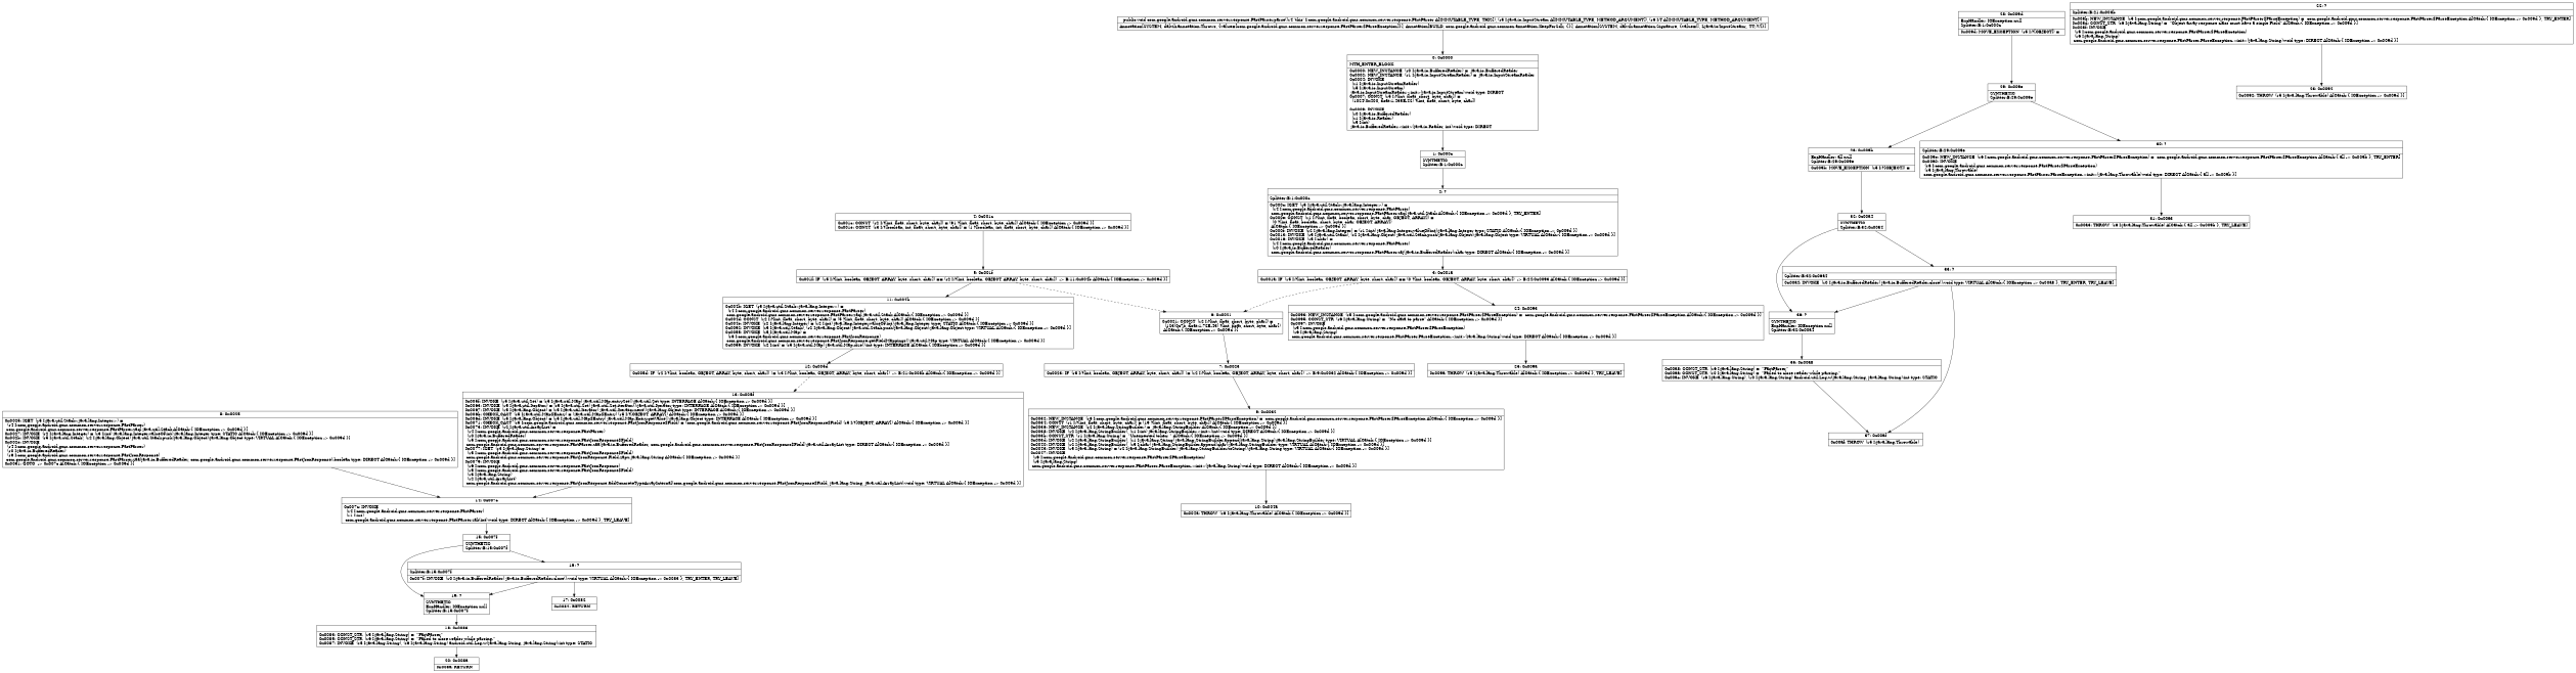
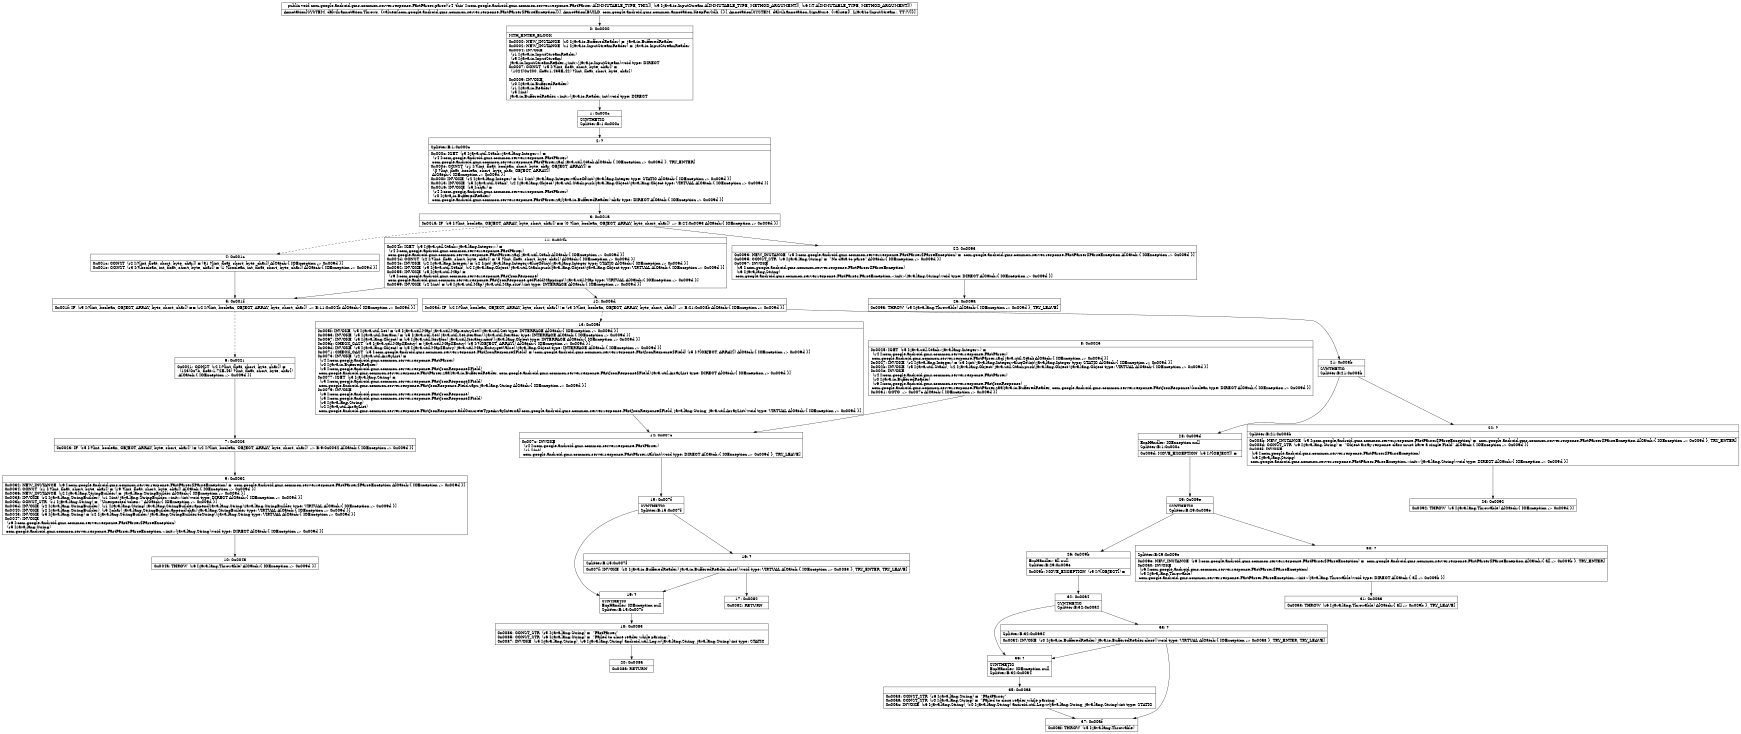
  digraph {
    node [shape=record]
    n1 [label="{0\:\ 0x0000|MTH_ENTER_BLOCK\l|0x0000: NEW_INSTANCE  (r0 I:java.io.BufferedReader) =  java.io.BufferedReader \l0x0002: NEW_INSTANCE  (r1 I:java.io.InputStreamReader) =  java.io.InputStreamReader \l0x0004: INVOKE  \l  (r1 I:java.io.InputStreamReader)\l  (r5 I:java.io.InputStream)\l java.io.InputStreamReader.\<init\>(java.io.InputStream):void type: DIRECT \l0x0007: CONST  (r5 I:?[int, float, short, byte, char]) = \l  (1024(0x400, float:1.435E\-42) ?[int, float, short, byte, char])\l \l0x0009: INVOKE  \l  (r0 I:java.io.BufferedReader)\l  (r1 I:java.io.Reader)\l  (r5 I:int)\l java.io.BufferedReader.\<init\>(java.io.Reader, int):void type: DIRECT \l}"]
    n2 [label="{1\:\ 0x000c|SYNTHETIC\lSplitter:B:1:0x000c\l}"]
    n3 [label="{2\:\ ?|Splitter:B:1:0x000c\l|0x000c: IGET  (r5 I:java.util.Stack\<java.lang.Integer\>) = \l  (r4 I:com.google.android.gms.common.server.response.FastParser)\l com.google.android.gms.common.server.response.FastParser.zaql java.util.Stack A[Catch:\{ IOException \-\> 0x009d \}, TRY_ENTER]\l0x000e: CONST  (r1 I:?[int, float, boolean, short, byte, char, OBJECT, ARRAY]) = \l  (0 ?[int, float, boolean, short, byte, char, OBJECT, ARRAY])\l A[Catch:\{ IOException \-\> 0x009d \}]\l0x000f: INVOKE  (r2 I:java.lang.Integer) = (r1 I:int) java.lang.Integer.valueOf(int):java.lang.Integer type: STATIC A[Catch:\{ IOException \-\> 0x009d \}]\l0x0013: INVOKE  (r5 I:java.util.Stack), (r2 I:java.lang.Object) java.util.Stack.push(java.lang.Object):java.lang.Object type: VIRTUAL A[Catch:\{ IOException \-\> 0x009d \}]\l0x0016: INVOKE  (r5 I:char) = \l  (r4 I:com.google.android.gms.common.server.response.FastParser)\l  (r0 I:java.io.BufferedReader)\l com.google.android.gms.common.server.response.FastParser.zaj(java.io.BufferedReader):char type: DIRECT A[Catch:\{ IOException \-\> 0x009d \}]\l}"]
    n4 [label="{3\:\ 0x001a|0x001a: IF  (r5 I:?[int, boolean, OBJECT, ARRAY, byte, short, char]) == (0 ?[int, boolean, OBJECT, ARRAY, byte, short, char])  \-\> B:24:0x0093 A[Catch:\{ IOException \-\> 0x009d \}]\l}"]
    n5 [label="{28\:\ 0x009d|ExcHandler: IOException null\lSplitter:B:1:0x000c\l|0x009d: MOVE_EXCEPTION  (r5 I:?[OBJECT]) =  \l}"]
    n6 [label="{29\:\ 0x009e|SYNTHETIC\lSplitter:B:29:0x009e\l}"]
    n7 [label="{4\:\ 0x001c|0x001c: CONST  (r2 I:?[int, float, short, byte, char]) = (91 ?[int, float, short, byte, char]) A[Catch:\{ IOException \-\> 0x009d \}]\l0x001e: CONST  (r3 I:?[boolean, int, float, short, byte, char]) = (1 ?[boolean, int, float, short, byte, char]) A[Catch:\{ IOException \-\> 0x009d \}]\l}"]
    n8 [label="{24\:\ 0x0093|0x0093: NEW_INSTANCE  (r5 I:com.google.android.gms.common.server.response.FastParser$ParseException) =  com.google.android.gms.common.server.response.FastParser$ParseException A[Catch:\{ IOException \-\> 0x009d \}]\l0x0095: CONST_STR  (r6 I:java.lang.String) =  \"No data to parse\" A[Catch:\{ IOException \-\> 0x009d \}]\l0x0097: INVOKE  \l  (r5 I:com.google.android.gms.common.server.response.FastParser$ParseException)\l  (r6 I:java.lang.String)\l com.google.android.gms.common.server.response.FastParser.ParseException.\<init\>(java.lang.String):void type: DIRECT A[Catch:\{ IOException \-\> 0x009d \}]\l}"]
    n9 [label="{5\:\ 0x001f|0x001f: IF  (r5 I:?[int, boolean, OBJECT, ARRAY, byte, short, char]) == (r2 I:?[int, boolean, OBJECT, ARRAY, byte, short, char])  \-\> B:11:0x004b A[Catch:\{ IOException \-\> 0x009d \}]\l}"]
    n10 [label="{25\:\ 0x009a|0x009a: THROW  (r5 I:java.lang.Throwable) A[Catch:\{ IOException \-\> 0x009d \}, TRY_LEAVE]\l}"]
    n11 [label="{6\:\ 0x0021|0x0021: CONST  (r2 I:?[int, float, short, byte, char]) = \l  (123(0x7b, float:1.72E\-43) ?[int, float, short, byte, char])\l A[Catch:\{ IOException \-\> 0x009d \}]\l}"]
    n12 [label="{11\:\ 0x004b|0x004b: IGET  (r5 I:java.util.Stack\<java.lang.Integer\>) = \l  (r4 I:com.google.android.gms.common.server.response.FastParser)\l com.google.android.gms.common.server.response.FastParser.zaql java.util.Stack A[Catch:\{ IOException \-\> 0x009d \}]\l0x004d: CONST  (r2 I:?[int, float, short, byte, char]) = (5 ?[int, float, short, byte, char]) A[Catch:\{ IOException \-\> 0x009d \}]\l0x004e: INVOKE  (r2 I:java.lang.Integer) = (r2 I:int) java.lang.Integer.valueOf(int):java.lang.Integer type: STATIC A[Catch:\{ IOException \-\> 0x009d \}]\l0x0052: INVOKE  (r5 I:java.util.Stack), (r2 I:java.lang.Object) java.util.Stack.push(java.lang.Object):java.lang.Object type: VIRTUAL A[Catch:\{ IOException \-\> 0x009d \}]\l0x0055: INVOKE  (r5 I:java.util.Map) = \l  (r6 I:com.google.android.gms.common.server.response.FastJsonResponse)\l com.google.android.gms.common.server.response.FastJsonResponse.getFieldMappings():java.util.Map type: VIRTUAL A[Catch:\{ IOException \-\> 0x009d \}]\l0x0059: INVOKE  (r2 I:int) = (r5 I:java.util.Map) java.util.Map.size():int type: INTERFACE A[Catch:\{ IOException \-\> 0x009d \}]\l}"]
    n13 [label="{7\:\ 0x0023|0x0023: IF  (r5 I:?[int, boolean, OBJECT, ARRAY, byte, short, char]) != (r2 I:?[int, boolean, OBJECT, ARRAY, byte, short, char])  \-\> B:9:0x0032 A[Catch:\{ IOException \-\> 0x009d \}]\l}"]
    n14 [label="{12\:\ 0x005d|0x005d: IF  (r2 I:?[int, boolean, OBJECT, ARRAY, byte, short, char]) != (r3 I:?[int, boolean, OBJECT, ARRAY, byte, short, char])  \-\> B:21:0x008b A[Catch:\{ IOException \-\> 0x009d \}]\l}"]
    n15 [label="{9\:\ 0x0032|0x0032: NEW_INSTANCE  (r6 I:com.google.android.gms.common.server.response.FastParser$ParseException) =  com.google.android.gms.common.server.response.FastParser$ParseException A[Catch:\{ IOException \-\> 0x009d \}]\l0x0034: CONST  (r1 I:?[int, float, short, byte, char]) = (19 ?[int, float, short, byte, char]) A[Catch:\{ IOException \-\> 0x009d \}]\l0x0036: NEW_INSTANCE  (r2 I:java.lang.StringBuilder) =  java.lang.StringBuilder A[Catch:\{ IOException \-\> 0x009d \}]\l0x0038: INVOKE  (r2 I:java.lang.StringBuilder), (r1 I:int) java.lang.StringBuilder.\<init\>(int):void type: DIRECT A[Catch:\{ IOException \-\> 0x009d \}]\l0x003b: CONST_STR  (r1 I:java.lang.String) =  \"Unexpected token: \" A[Catch:\{ IOException \-\> 0x009d \}]\l0x003d: INVOKE  (r2 I:java.lang.StringBuilder), (r1 I:java.lang.String) java.lang.StringBuilder.append(java.lang.String):java.lang.StringBuilder type: VIRTUAL A[Catch:\{ IOException \-\> 0x009d \}]\l0x0040: INVOKE  (r2 I:java.lang.StringBuilder), (r5 I:char) java.lang.StringBuilder.append(char):java.lang.StringBuilder type: VIRTUAL A[Catch:\{ IOException \-\> 0x009d \}]\l0x0043: INVOKE  (r5 I:java.lang.String) = (r2 I:java.lang.StringBuilder) java.lang.StringBuilder.toString():java.lang.String type: VIRTUAL A[Catch:\{ IOException \-\> 0x009d \}]\l0x0047: INVOKE  \l  (r6 I:com.google.android.gms.common.server.response.FastParser$ParseException)\l  (r5 I:java.lang.String)\l com.google.android.gms.common.server.response.FastParser.ParseException.\<init\>(java.lang.String):void type: DIRECT A[Catch:\{ IOException \-\> 0x009d \}]\l}"]
    n16 [label="{8\:\ 0x0025|0x0025: IGET  (r5 I:java.util.Stack\<java.lang.Integer\>) = \l  (r4 I:com.google.android.gms.common.server.response.FastParser)\l com.google.android.gms.common.server.response.FastParser.zaql java.util.Stack A[Catch:\{ IOException \-\> 0x009d \}]\l0x0027: INVOKE  (r2 I:java.lang.Integer) = (r3 I:int) java.lang.Integer.valueOf(int):java.lang.Integer type: STATIC A[Catch:\{ IOException \-\> 0x009d \}]\l0x002b: INVOKE  (r5 I:java.util.Stack), (r2 I:java.lang.Object) java.util.Stack.push(java.lang.Object):java.lang.Object type: VIRTUAL A[Catch:\{ IOException \-\> 0x009d \}]\l0x002e: INVOKE  \l  (r4 I:com.google.android.gms.common.server.response.FastParser)\l  (r0 I:java.io.BufferedReader)\l  (r6 I:com.google.android.gms.common.server.response.FastJsonResponse)\l com.google.android.gms.common.server.response.FastParser.zaa(java.io.BufferedReader, com.google.android.gms.common.server.response.FastJsonResponse):boolean type: DIRECT A[Catch:\{ IOException \-\> 0x009d \}]\l0x0031: GOTO  \-\> 0x007c A[Catch:\{ IOException \-\> 0x009d \}]\l}"]
    n17 [label="{14\:\ 0x007c|0x007c: INVOKE  \l  (r4 I:com.google.android.gms.common.server.response.FastParser)\l  (r1 I:int)\l com.google.android.gms.common.server.response.FastParser.zak(int):void type: DIRECT A[Catch:\{ IOException \-\> 0x009d \}, TRY_LEAVE]\l}"]
    n18 [label="{10\:\ 0x004a|0x004a: THROW  (r6 I:java.lang.Throwable) A[Catch:\{ IOException \-\> 0x009d \}]\l}"]
    n19 [label="{15\:\ 0x007f|SYNTHETIC\lSplitter:B:15:0x007f\l}"]
    n20 [label="{13\:\ 0x005f|0x005f: INVOKE  (r5 I:java.util.Set) = (r5 I:java.util.Map) java.util.Map.entrySet():java.util.Set type: INTERFACE A[Catch:\{ IOException \-\> 0x009d \}]\l0x0063: INVOKE  (r5 I:java.util.Iterator) = (r5 I:java.util.Set) java.util.Set.iterator():java.util.Iterator type: INTERFACE A[Catch:\{ IOException \-\> 0x009d \}]\l0x0067: INVOKE  (r5 I:java.lang.Object) = (r5 I:java.util.Iterator) java.util.Iterator.next():java.lang.Object type: INTERFACE A[Catch:\{ IOException \-\> 0x009d \}]\l0x006b: CHECK_CAST  (r5 I:java.util.Map$Entry) = (java.util.Map$Entry) (r5 I:?[OBJECT, ARRAY]) A[Catch:\{ IOException \-\> 0x009d \}]\l0x006d: INVOKE  (r5 I:java.lang.Object) = (r5 I:java.util.Map$Entry) java.util.Map.Entry.getValue():java.lang.Object type: INTERFACE A[Catch:\{ IOException \-\> 0x009d \}]\l0x0071: CHECK_CAST  (r5 I:com.google.android.gms.common.server.response.FastJsonResponse$Field) = (com.google.android.gms.common.server.response.FastJsonResponse$Field) (r5 I:?[OBJECT, ARRAY]) A[Catch:\{ IOException \-\> 0x009d \}]\l0x0073: INVOKE  (r2 I:java.util.ArrayList) = \l  (r4 I:com.google.android.gms.common.server.response.FastParser)\l  (r0 I:java.io.BufferedReader)\l  (r5 I:com.google.android.gms.common.server.response.FastJsonResponse$Field)\l com.google.android.gms.common.server.response.FastParser.zaa(java.io.BufferedReader, com.google.android.gms.common.server.response.FastJsonResponse$Field):java.util.ArrayList type: DIRECT A[Catch:\{ IOException \-\> 0x009d \}]\l0x0077: IGET  (r3 I:java.lang.String) = \l  (r5 I:com.google.android.gms.common.server.response.FastJsonResponse$Field)\l com.google.android.gms.common.server.response.FastJsonResponse.Field.zapu java.lang.String A[Catch:\{ IOException \-\> 0x009d \}]\l0x0079: INVOKE  \l  (r6 I:com.google.android.gms.common.server.response.FastJsonResponse)\l  (r5 I:com.google.android.gms.common.server.response.FastJsonResponse$Field)\l  (r3 I:java.lang.String)\l  (r2 I:java.util.ArrayList)\l com.google.android.gms.common.server.response.FastJsonResponse.addConcreteTypeArrayInternal(com.google.android.gms.common.server.response.FastJsonResponse$Field, java.lang.String, java.util.ArrayList):void type: VIRTUAL A[Catch:\{ IOException \-\> 0x009d \}]\l}"]
+   n21 [label="{21\:\ 0x008b|SYNTHETIC\lSplitter:B:21:0x008b\l}"]
    n22 [label="{22\:\ ?|Splitter:B:21:0x008b\l|0x008b: NEW_INSTANCE  (r5 I:com.google.android.gms.common.server.response.FastParser$ParseException) =  com.google.android.gms.common.server.response.FastParser$ParseException A[Catch:\{ IOException \-\> 0x009d \}, TRY_ENTER]\l0x008d: CONST_STR  (r6 I:java.lang.String) =  \"Object array response class must have a single Field\" A[Catch:\{ IOException \-\> 0x009d \}]\l0x008f: INVOKE  \l  (r5 I:com.google.android.gms.common.server.response.FastParser$ParseException)\l  (r6 I:java.lang.String)\l com.google.android.gms.common.server.response.FastParser.ParseException.\<init\>(java.lang.String):void type: DIRECT A[Catch:\{ IOException \-\> 0x009d \}]\l}"]
    n23 [label="{16\:\ ?|Splitter:B:15:0x007f\l|0x007f: INVOKE  (r0 I:java.io.BufferedReader) java.io.BufferedReader.close():void type: VIRTUAL A[Catch:\{ IOException \-\> 0x0083 \}, TRY_ENTER, TRY_LEAVE]\l}"]
    n24 [label="{19\:\ ?|SYNTHETIC\lExcHandler: IOException null\lSplitter:B:15:0x007f\l}"]
    n25 [label="{17\:\ 0x0082|0x0082: RETURN   \l}"]
    n26 [label="{18\:\ 0x0083|0x0083: CONST_STR  (r5 I:java.lang.String) =  \"FastParser\" \l0x0085: CONST_STR  (r6 I:java.lang.String) =  \"Failed to close reader while parsing.\" \l0x0087: INVOKE  (r5 I:java.lang.String), (r6 I:java.lang.String) android.util.Log.w(java.lang.String, java.lang.String):int type: STATIC \l}"]
    n27 [label="{20\:\ 0x008a|0x008a: RETURN   \l}"]
    n28 [label="{23\:\ 0x0092|0x0092: THROW  (r5 I:java.lang.Throwable) A[Catch:\{ IOException \-\> 0x009d \}]\l}"]
    n29 [label="{26\:\ 0x009b|ExcHandler: all null\lSplitter:B:29:0x009e\l|0x009b: MOVE_EXCEPTION  (r5 I:?[OBJECT]) =  \l}"]
    n30 [label="{32\:\ 0x00a4|SYNTHETIC\lSplitter:B:32:0x00a4\l}"]
    n31 [label="{33\:\ ?|Splitter:B:32:0x06a4\l|0x00a4: INVOKE  (r0 I:java.io.BufferedReader) java.io.BufferedReader.close():void type: VIRTUAL A[Catch:\{ IOException \-\> 0x00a8 \}, TRY_ENTER, TRY_LEAVE]\l}"]
    n32 [label="{36\:\ ?|SYNTHETIC\lExcHandler: IOException null\lSplitter:B:32:0x00a4\l}"]
    n33 [label="{30\:\ ?|Splitter:B:29:0x009e\l|0x009e: NEW_INSTANCE  (r6 I:com.google.android.gms.common.server.response.FastParser$ParseException) =  com.google.android.gms.common.server.response.FastParser$ParseException A[Catch:\{ all \-\> 0x009b \}, TRY_ENTER]\l0x00a0: INVOKE  \l  (r6 I:com.google.android.gms.common.server.response.FastParser$ParseException)\l  (r5 I:java.lang.Throwable)\l com.google.android.gms.common.server.response.FastParser.ParseException.\<init\>(java.lang.Throwable):void type: DIRECT A[Catch:\{ all \-\> 0x009b \}]\l}"]
    n34 [label="{31\:\ 0x00a3|0x00a3: THROW  (r6 I:java.lang.Throwable) A[Catch:\{ all \-\> 0x009b \}, TRY_LEAVE]\l}"]
    n35 [label="{37\:\ 0x00af|0x00af: THROW  (r5 I:java.lang.Throwable) \l}"]
    n36 [label="{35\:\ 0x00a8|0x00a8: CONST_STR  (r6 I:java.lang.String) =  \"FastParser\" \l0x00aa: CONST_STR  (r0 I:java.lang.String) =  \"Failed to close reader while parsing.\" \l0x00ac: INVOKE  (r6 I:java.lang.String), (r0 I:java.lang.String) android.util.Log.w(java.lang.String, java.lang.String):int type: STATIC \l}"]
    n37 [label="{public void com.google.android.gms.common.server.response.FastParser.parse((r4 'this' I:com.google.android.gms.common.server.response.FastParser A[IMMUTABLE_TYPE, THIS]), (r5 I:java.io.InputStream A[IMMUTABLE_TYPE, METHOD_ARGUMENT]), (r6 I:T A[IMMUTABLE_TYPE, METHOD_ARGUMENT]))  | Annotation[SYSTEM, dalvik.annotation.Throws, \{value=[com.google.android.gms.common.server.response.FastParser$ParseException]\}], Annotation[BUILD, com.google.android.gms.common.annotation.KeepForSdk, \{\}], Annotation[SYSTEM, dalvik.annotation.Signature, \{value=[(, Ljava\/io\/InputStream;, TT;)V]\}]\l}"]
    n1 -> n2
    n2 -> n3
    n3 -> n4
-   n4 -> n11 [style=dashed]
+   n4 -> n7 [style=dashed]
    n4 -> n8
    n5 -> n6
    n6 -> n29
    n6 -> n33
    n7 -> n9
    n8 -> n10
    n9 -> n11 [style=dashed]
-   n9 -> n12
+   n12 -> n9
    n11 -> n13
    n12 -> n14
    n13 -> n15
    n14 -> n20 [style=dashed]
+   n14 -> n21
    n15 -> n18
    n16 -> n17
    n17 -> n19
    n19 -> n23
    n19 -> n24
    n20 -> n17
+   n21 -> n5
+   n21 -> n22
    n22 -> n28
    n23 -> n24
    n23 -> n25
    n24 -> n26
    n26 -> n27
    n29 -> n30
    n30 -> n31
    n30 -> n32
    n31 -> n32
    n31 -> n35
    n32 -> n36
    n33 -> n34
    n36 -> n35
    n37 -> n1
  }
